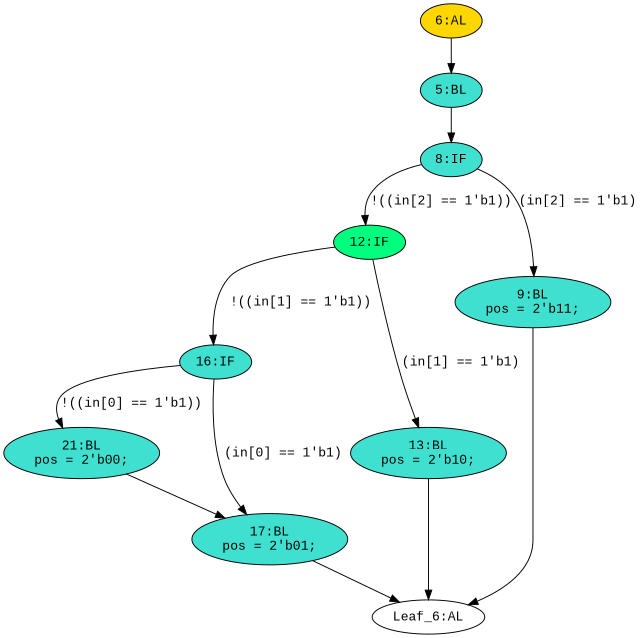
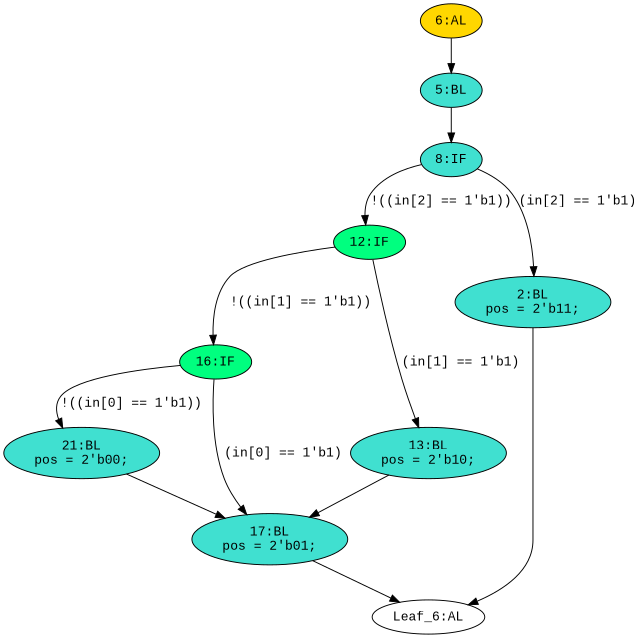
  strict digraph {
    fontname="Liberation Mono"
    node [fillcolor=turquoise fontname="Liberation Mono" statements="[]" style=filled typ=Block]
    edge [cond="['in']" fontname="Liberation Mono" lineno=None]
-   n1 [ast="<pyverilog.vparser.ast.IfStatement object at 0x7f5a4a8fafd0>" label="16:IF" typ=IfStatement]
+   n1 [ast="<pyverilog.vparser.ast.IfStatement object at 0x7f5a4a8fafd0>" fillcolor=springgreen label="16:IF" typ=IfStatement]
    n2 [ast="<pyverilog.vparser.ast.Block object at 0x7f5a4a8fa910>" label="21:BL\npos = 2'b00;" statements="[<pyverilog.vparser.ast.BlockingSubstitution object at 0x7f5a4a8fa690>]"]
    n3 [ast="<pyverilog.vparser.ast.Block object at 0x7f5a4a8faa10>" label="17:BL\npos = 2'b01;" statements="[<pyverilog.vparser.ast.BlockingSubstitution object at 0x7f5a4a8faf10>]"]
    n4 [def_var="['pos']" label="Leaf_6:AL" fillcolor="" statements="" style="" typ=""]
    n5 [ast="<pyverilog.vparser.ast.IfStatement object at 0x7f5a4bdf4050>" label="8:IF" typ=IfStatement]
    n6 [ast="<pyverilog.vparser.ast.IfStatement object at 0x7f5a4bdfab90>" fillcolor=springgreen label="12:IF" typ=IfStatement]
-   n7 [ast="<pyverilog.vparser.ast.Block object at 0x7f5a4bdf4090>" label="9:BL\npos = 2'b11;" statements="[<pyverilog.vparser.ast.BlockingSubstitution object at 0x7f5a4bdf40d0>]"]
+   n7 [ast="<pyverilog.vparser.ast.Block object at 0x7f5a4bdf4090>" label="2:BL\npos = 2'b11;" statements="[<pyverilog.vparser.ast.BlockingSubstitution object at 0x7f5a4bdf40d0>]"]
    n8 [ast="<pyverilog.vparser.ast.Block object at 0x7f5a4bdfabd0>" label="13:BL\npos = 2'b10;" statements="[<pyverilog.vparser.ast.BlockingSubstitution object at 0x7f5a4bdfac10>]"]
    n9 [ast="<pyverilog.vparser.ast.Always object at 0x7f5a4bdfaed0>" clk_sens=False fillcolor=gold label="6:AL" sens="[]" typ=Always use_var="['in']"]
    n10 [ast="<pyverilog.vparser.ast.Block object at 0x7f5a4bdfafd0>" label="5:BL"]
    n1 -> n2 [label="!((in[0] == 1'b1))" lineno=16]
    n1 -> n3 [label="(in[0] == 1'b1)" lineno=16]
    n2 -> n3 [cond="[]"]
    n3 -> n4 [cond="[]"]
    n5 -> n6 [label="!((in[2] == 1'b1))" lineno=8]
    n5 -> n7 [label="(in[2] == 1'b1)" lineno=8]
    n6 -> n1 [label="!((in[1] == 1'b1))" lineno=12]
    n6 -> n8 [label="(in[1] == 1'b1)" lineno=12]
    n7 -> n4 [cond="[]"]
-   n8 -> n4 [cond="[]"]
+   n8 -> n3 [cond="[]"]
    n9 -> n10 [cond="[]"]
    n10 -> n5 [cond="[]"]
  }
